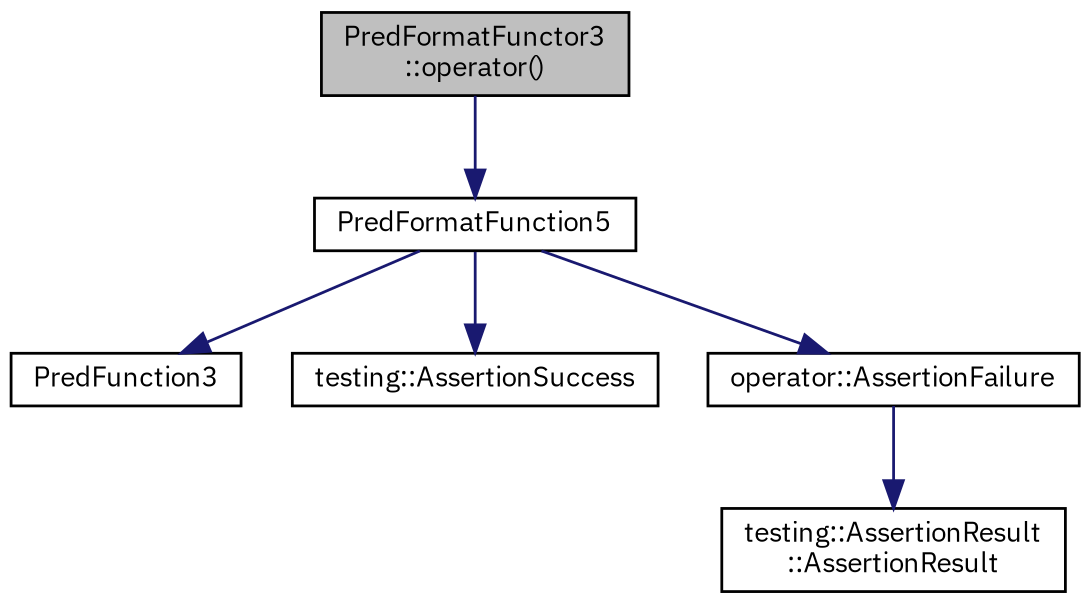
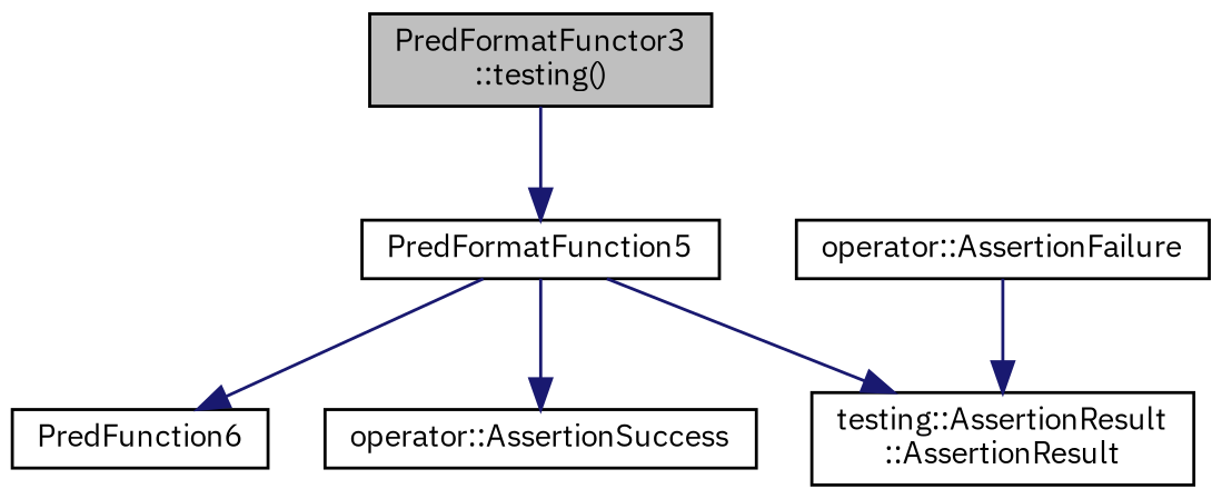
  digraph {
    fontname="IBM Plex Sans"
    rankdir=TB
    node [color=black fillcolor=white fontname="IBM Plex Sans" fontsize=10 shape=record style=filled]
    edge [color=midnightblue fontname="IBM Plex Sans" fontsize=10 labelfontname=Helvetica labelfontsize=10 style=solid]
-   n1 [fillcolor=grey75 fontcolor=black height=0.2 label="PredFormatFunctor3\l::operator()" width=0.4]
+   n1 [fillcolor=grey75 fontcolor=black height=0.2 label="PredFormatFunctor3\l::testing()" width=0.4]
    n2 [height=0.2 label=PredFormatFunction5 width=0.4]
-   n3 [height=0.2 label=PredFunction3 width=0.4]
-   n4 [height=0.2 label="testing::AssertionSuccess" width=0.4]
+   n3 [height=0.2 label=PredFunction6 width=0.4]
+   n4 [height=0.2 label="operator::AssertionSuccess" width=0.4]
    n5 [height=0.2 label="operator::AssertionFailure" width=0.4]
    n6 [height=0.2 label="testing::AssertionResult\l::AssertionResult" width=0.4]
    n1 -> n2
    n2 -> n3
    n2 -> n4
-   n2 -> n5
+   n2 -> n6
    n5 -> n6
  }
